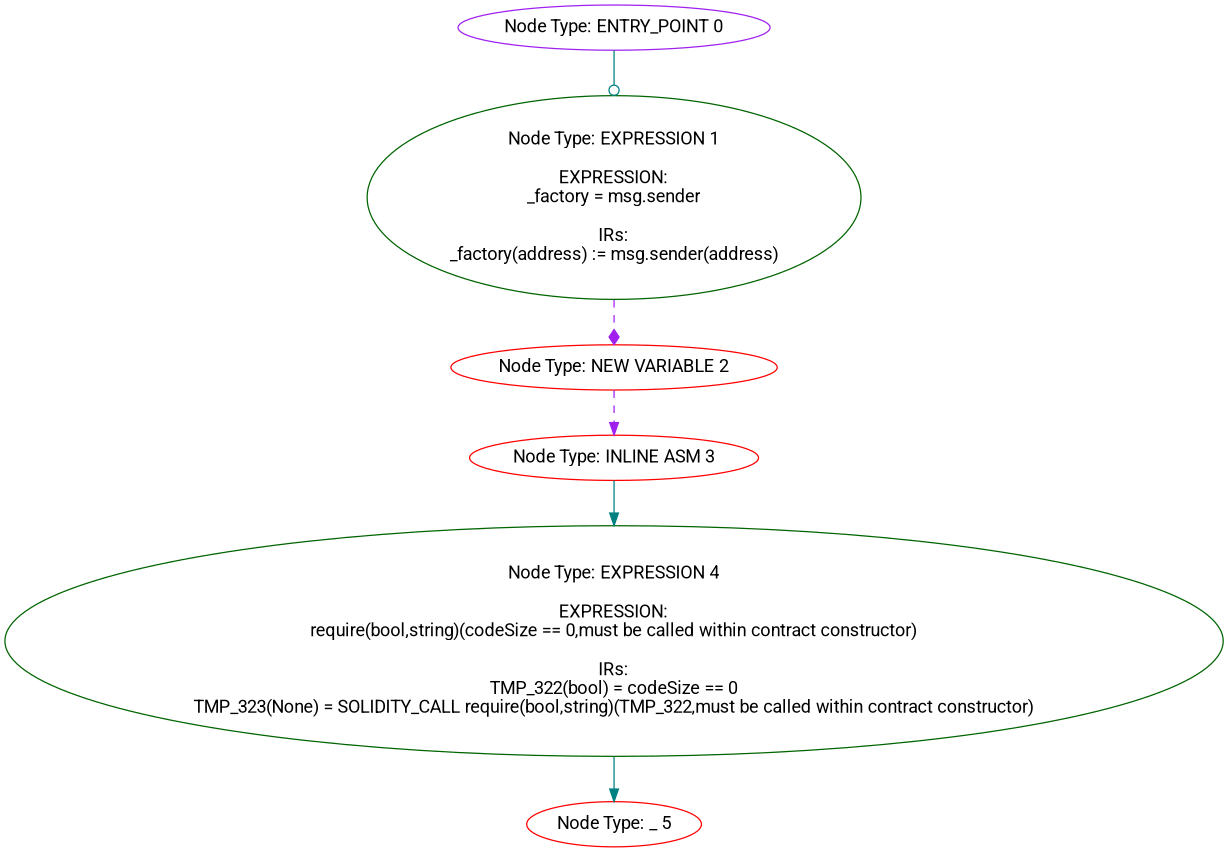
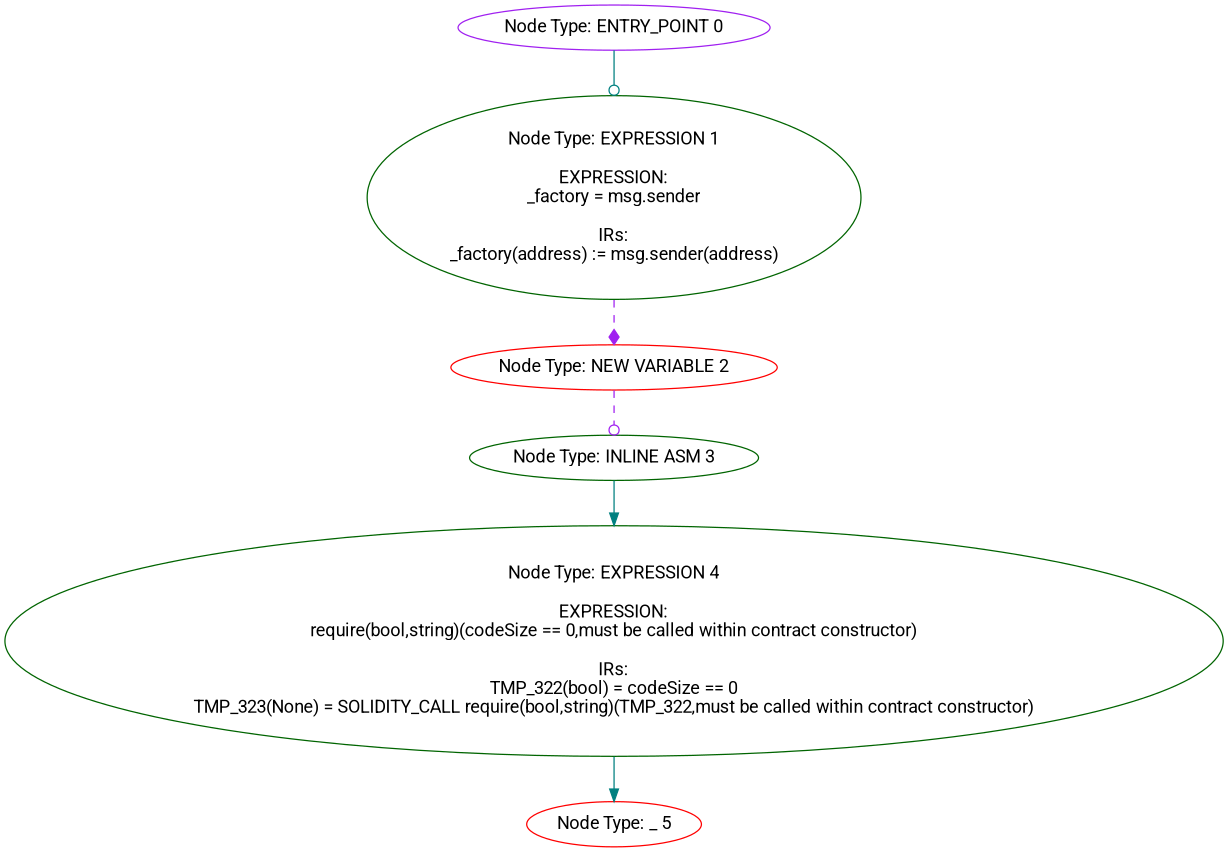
  digraph {
    fontname=Roboto
    node [color=red fontname=Roboto]
    edge [arrowhead=odot color=teal fontname=Roboto style=solid]
    n1 [color=purple label="Node Type: ENTRY_POINT 0\n"]
    n2 [color=darkgreen label="Node Type: EXPRESSION 1\n\nEXPRESSION:\n_factory = msg.sender\n\nIRs:\n_factory(address) := msg.sender(address)"]
    n3 [label="Node Type: NEW VARIABLE 2\n"]
-   n4 [label="Node Type: INLINE ASM 3\n"]
+   n4 [color=darkgreen label="Node Type: INLINE ASM 3\n"]
    n5 [color=darkgreen label="Node Type: EXPRESSION 4\n\nEXPRESSION:\nrequire(bool,string)(codeSize == 0,must be called within contract constructor)\n\nIRs:\nTMP_322(bool) = codeSize == 0\nTMP_323(None) = SOLIDITY_CALL require(bool,string)(TMP_322,must be called within contract constructor)"]
    n6 [label="Node Type: _ 5\n"]
    n1 -> n2
    n2 -> n3 [arrowhead=diamond color=purple style=dashed]
-   n3 -> n4 [arrowhead=normal color=purple style=dashed]
+   n3 -> n4 [color=purple style=dashed]
    n4 -> n5 [arrowhead=normal]
    n5 -> n6 [arrowhead=normal]
  }
